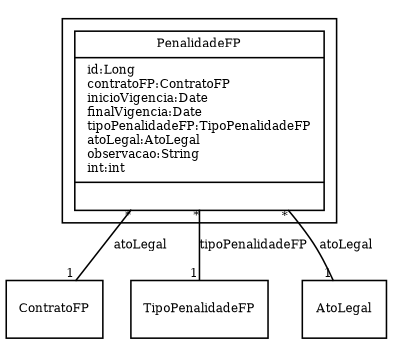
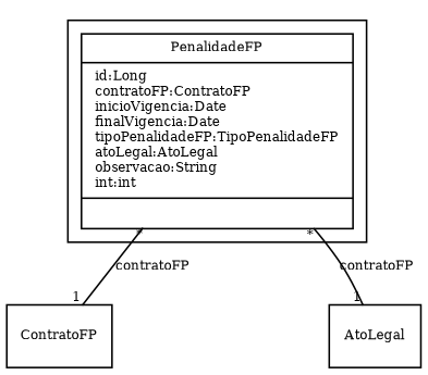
  digraph {
    fontname="Times-Roman"
    fontsize=8
    node [fontname="Times-Roman" fontsize=8 shape=record]
    edge [arrowhead=none fontname="Times-Roman" fontsize=8 headlabel=1 taillabel="*"]
    n1 [label="{PenalidadeFP|id:Long\lcontratoFP:ContratoFP\linicioVigencia:Date\lfinalVigencia:Date\ltipoPenalidadeFP:TipoPenalidadeFP\latoLegal:AtoLegal\lobservacao:String\lint:int\l|\l}"]
    ContratoFP
-   TipoPenalidadeFP
    AtoLegal
    subgraph cluster_1 {
      n1
    }
-   n1 -> ContratoFP [label=atoLegal]
-   n1 -> TipoPenalidadeFP [label=tipoPenalidadeFP]
-   n1 -> AtoLegal [label=atoLegal]
+   n1 -> ContratoFP [label=contratoFP]
+   n1 -> AtoLegal [label=contratoFP]
  }
